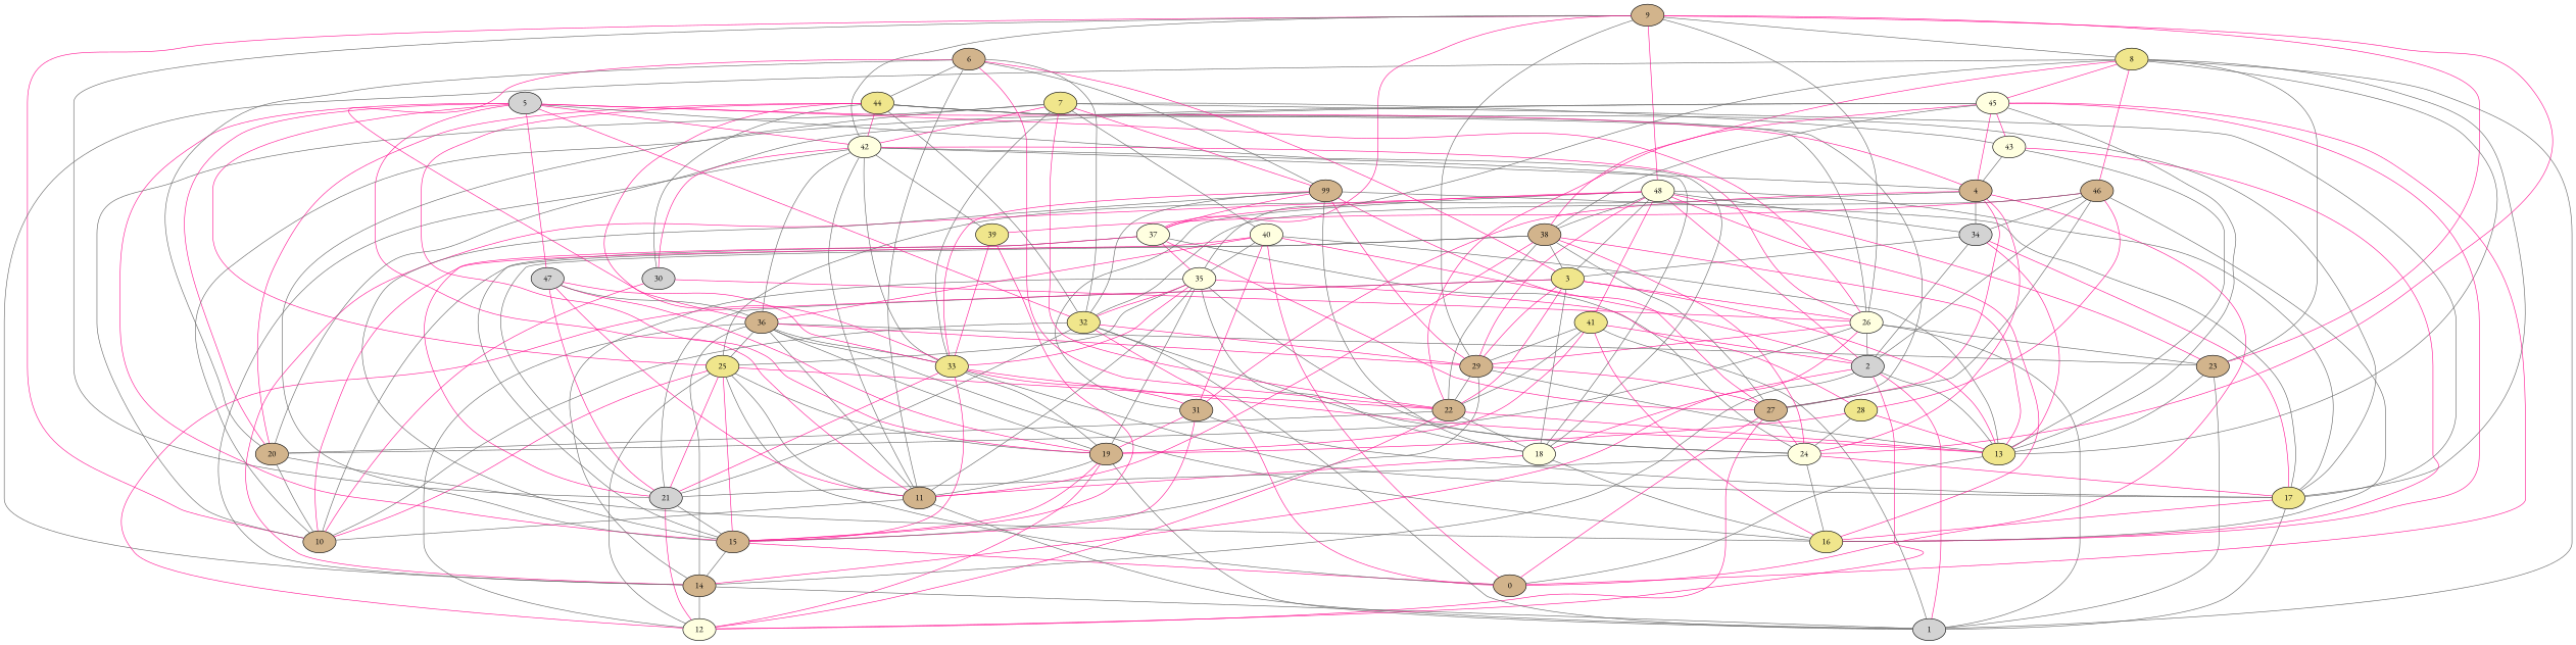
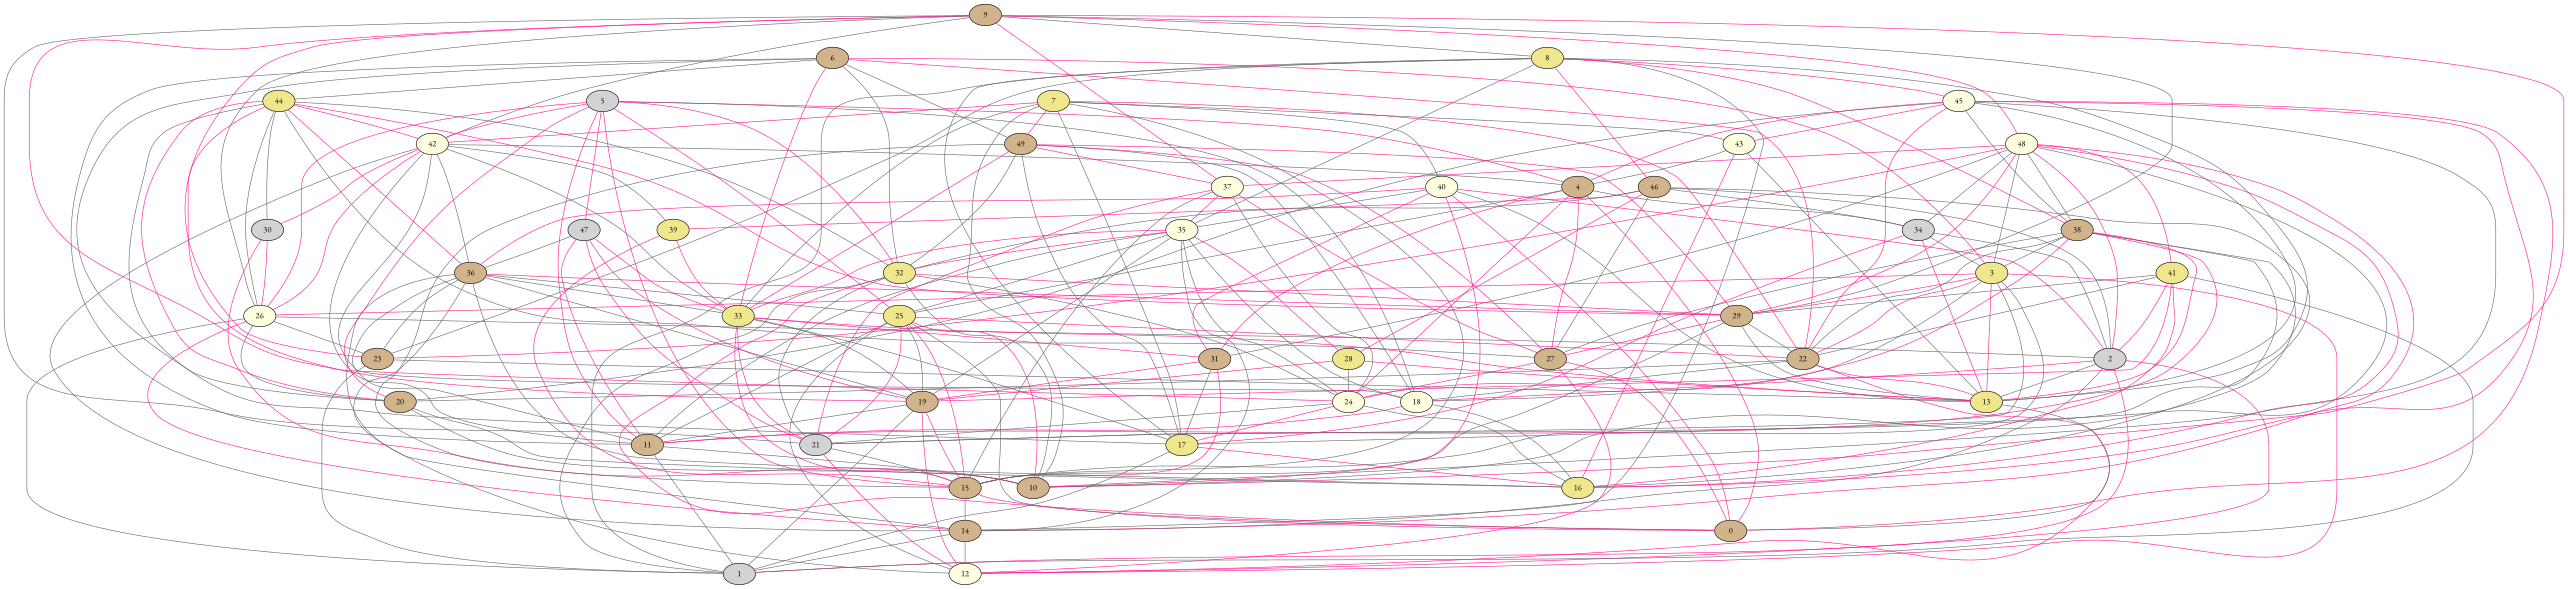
  digraph {
    fontname="EB Garamond"
    node [fillcolor=tan fontname="EB Garamond" style=filled]
    edge [color=gray40 dir=none fontname="EB Garamond"]
    31
    15
    19
    17 [fillcolor=khaki]
    0
    14
    4
    18 [fillcolor=lightyellow]
    25 [fillcolor=khaki]
    24 [fillcolor=lightyellow]
    27
    34 [fillcolor=lightgrey]
    16 [fillcolor=khaki]
    11
    22
    10
    21 [fillcolor=lightgrey]
    12 [fillcolor=lightyellow]
    9
    42 [fillcolor=lightyellow]
    23
    26 [fillcolor=lightyellow]
    29
    37 [fillcolor=lightyellow]
    48 [fillcolor=lightyellow]
    8 [fillcolor=khaki]
    33 [fillcolor=khaki]
    30 [fillcolor=lightgrey]
    39 [fillcolor=khaki]
    36
    13 [fillcolor=khaki]
    1 [fillcolor=lightgrey]
    20
    2 [fillcolor=lightgrey]
    43 [fillcolor=lightyellow]
    28 [fillcolor=khaki]
    41 [fillcolor=khaki]
    44 [fillcolor=khaki]
    32 [fillcolor=khaki]
    35 [fillcolor=lightyellow]
-   49 [label=99]
+   49
    3 [fillcolor=khaki]
    38
    5 [fillcolor=lightgrey]
    47 [fillcolor=lightgrey]
    45 [fillcolor=lightyellow]
    46
    7 [fillcolor=khaki]
    40 [fillcolor=lightyellow]
    6
    subgraph sub_1 {
      31
      15
      19
      17
      0
      14
      4
      18
      25
      24
      27
      34
      16
      11
      22
      10
      21
      12
      9
      42
      23
      26
      29
      37
      48
      8
      33
      30
      39
      36
      13
      1
      20
      2
      43
      28
      41
      44
      32
      35
      49
      3
      38
      5
      47
      45
      46
      7
      40
      6
    }
    31 -> 15 [color=deeppink]
    31 -> 19 [color=deeppink]
    31 -> 17
    15 -> 0 [color=deeppink]
    15 -> 14
    19 -> 15 [color=deeppink]
    19 -> 11
    19 -> 12 [color=deeppink]
    19 -> 1
    17 -> 16 [color=deeppink]
    17 -> 1
    14 -> 12
    14 -> 1
    4 -> 31 [color=deeppink]
    4 -> 0 [color=deeppink]
    4 -> 25
    4 -> 24 [color=deeppink]
    4 -> 27 [color=deeppink]
    4 -> 34
    18 -> 16
    18 -> 11 [color=deeppink]
    25 -> 15 [color=deeppink]
    25 -> 19
    25 -> 0
    25 -> 11
    25 -> 22 [color=deeppink]
    25 -> 10 [color=deeppink]
    25 -> 21 [color=deeppink]
    25 -> 12
    24 -> 17 [color=deeppink]
    24 -> 16
    24 -> 21
    27 -> 0 [color=deeppink]
    27 -> 24 [color=deeppink]
    27 -> 12 [color=deeppink]
    34 -> 17 [color=deeppink]
    34 -> 13 [color=deeppink]
    34 -> 2
    34 -> 3
    11 -> 10
    11 -> 1
    22 -> 18
    22 -> 12 [color=deeppink]
    22 -> 13 [color=deeppink]
    22 -> 20
    21 -> 15
    21 -> 12 [color=deeppink]
    9 -> 24 [color=deeppink]
    9 -> 10 [color=deeppink]
    9 -> 21
    9 -> 42
    9 -> 23 [color=deeppink]
    9 -> 26
    9 -> 29
    9 -> 37 [color=deeppink]
    9 -> 48 [color=deeppink]
    9 -> 8
    42 -> 14
    42 -> 4
    42 -> 18
    42 -> 11
    42 -> 26 [color=deeppink]
    42 -> 33
    42 -> 30 [color=deeppink]
    42 -> 39
    42 -> 36
    23 -> 13
    23 -> 1
    26 -> 14 [color=deeppink]
    26 -> 23
    26 -> 1
    26 -> 20
    26 -> 2
    29 -> 15
    29 -> 27 [color=deeppink]
    29 -> 22
    29 -> 13
    37 -> 15
    37 -> 24
    37 -> 27 [color=deeppink]
    37 -> 21 [color=deeppink]
    37 -> 35 [color=deeppink]
    48 -> 31
    48 -> 17
    48 -> 14 [color=deeppink]
    48 -> 34
    48 -> 16 [color=deeppink]
    48 -> 23 [color=deeppink]
    48 -> 29 [color=deeppink]
    48 -> 37 [color=deeppink]
    48 -> 2 [color=deeppink]
    48 -> 41 [color=deeppink]
    48 -> 3
    48 -> 38
    8 -> 17
    8 -> 14
    8 -> 23
    8 -> 13
    8 -> 1
    8 -> 35
    8 -> 38 [color=deeppink]
    8 -> 45 [color=deeppink]
    8 -> 46 [color=deeppink]
    33 -> 31 [color=deeppink]
    33 -> 15 [color=deeppink]
    33 -> 19
    33 -> 17
    33 -> 21 [color=deeppink]
    33 -> 13 [color=deeppink]
    30 -> 10 [color=deeppink]
    30 -> 26 [color=deeppink]
    39 -> 15 [color=deeppink]
    39 -> 33 [color=deeppink]
    36 -> 19
    36 -> 14
    36 -> 25
    36 -> 16
    36 -> 11
    36 -> 12
    36 -> 23
    36 -> 29 [color=deeppink]
    36 -> 33
    13 -> 0
    20 -> 16
    20 -> 10
    2 -> 14
    2 -> 18 [color=deeppink]
    2 -> 12 [color=deeppink]
    2 -> 13
    2 -> 1 [color=deeppink]
    43 -> 4
    43 -> 16 [color=deeppink]
    43 -> 13
    28 -> 19 [color=deeppink]
    28 -> 24
    28 -> 13 [color=deeppink]
    41 -> 19 [color=deeppink]
    41 -> 16 [color=deeppink]
    41 -> 22
    41 -> 29
    41 -> 1
    41 -> 2 [color=deeppink]
    44 -> 19 [color=deeppink]
    44 -> 17
    44 -> 27
    44 -> 42 [color=deeppink]
    44 -> 26
-   26 -> 29 [color=deeppink]
+   44 -> 29 [color=deeppink]
    44 -> 30
    44 -> 36 [color=deeppink]
    44 -> 20 [color=deeppink]
    44 -> 32
    32 -> 0 [color=deeppink]
    32 -> 24
    32 -> 10
    32 -> 21
    32 -> 29 [color=deeppink]
    32 -> 1
    35 -> 19
    35 -> 14
    35 -> 18
    35 -> 25
    35 -> 24
    35 -> 11
    35 -> 33 [color=deeppink]
    35 -> 28 [color=deeppink]
    35 -> 32 [color=deeppink]
    49 -> 15
    49 -> 17
    49 -> 18
    49 -> 27 [color=deeppink]
    49 -> 29 [color=deeppink]
    49 -> 37 [color=deeppink]
    49 -> 33 [color=deeppink]
    49 -> 32
+   3 -> 15
    3 -> 18
    3 -> 22 [color=deeppink]
    3 -> 21
    3 -> 12 [color=deeppink]
    3 -> 26 [color=deeppink]
    3 -> 29 [color=deeppink]
    3 -> 13 [color=deeppink]
    38 -> 24 [color=deeppink]
    38 -> 27
    38 -> 11 [color=deeppink]
    38 -> 22
    38 -> 10
    38 -> 21
    38 -> 13 [color=deeppink]
    38 -> 3
    5 -> 15 [color=deeppink]
    5 -> 4 [color=deeppink]
    5 -> 18
    5 -> 25 [color=deeppink]
    5 -> 11 [color=deeppink]
    5 -> 42 [color=deeppink]
    5 -> 26 [color=deeppink]
    5 -> 20 [color=deeppink]
    5 -> 32 [color=deeppink]
    5 -> 47 [color=deeppink]
    47 -> 19 [color=deeppink]
    47 -> 11 [color=deeppink]
    47 -> 21 [color=deeppink]
    47 -> 33 [color=deeppink]
    47 -> 36
    45 -> 0 [color=deeppink]
    45 -> 4 [color=deeppink]
    45 -> 16 [color=deeppink]
    45 -> 22 [color=deeppink]
    45 -> 10
    45 -> 13
    45 -> 20
    45 -> 43 [color=deeppink]
    45 -> 38
    46 -> 27
    46 -> 34
    46 -> 16
    46 -> 39 [color=deeppink]
    46 -> 2
    46 -> 28 [color=deeppink]
    46 -> 32
    7 -> 15
    7 -> 17
    7 -> 22 [color=deeppink]
    7 -> 10
    7 -> 42 [color=deeppink]
    7 -> 33
    7 -> 43
    7 -> 49 [color=deeppink]
    7 -> 40
    40 -> 31 [color=deeppink]
    40 -> 0 [color=deeppink]
    40 -> 10 [color=deeppink]
    40 -> 36 [color=deeppink]
    40 -> 13
    40 -> 2 [color=deeppink]
    40 -> 35
    6 -> 11
    6 -> 22 [color=deeppink]
    6 -> 33 [color=deeppink]
    6 -> 20
    6 -> 44
    6 -> 32
    6 -> 49
    6 -> 3 [color=deeppink]
  }
